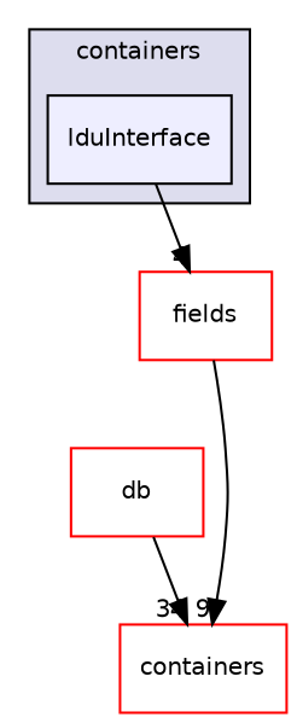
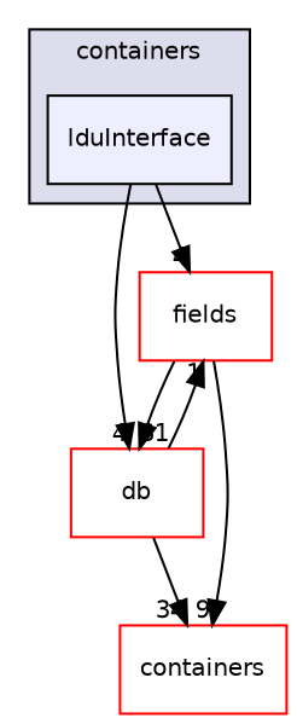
  digraph {
    compound=true
    node [fontname=Helvetica fontsize=10 shape=box color=red]
    edge [headlabel=4 labeldistance=1.5 labelfontname=Helvetica labelfontsize=10]
    n1 [fillcolor="#eeeeff" label=lduInterface pencolor=black style=filled color=""]
    n2 [label=fields]
    n3 [label=db]
    n4 [label=containers]
    subgraph cluster_1 {
      bgcolor="#ddddee"
      fontname=Helvetica
      fontsize=10
      label=containers
      pencolor=black
      n1
    }
    n1 -> n2
+   n1 -> n3
+   n2 -> n3 [headlabel=61]
    n2 -> n4 [headlabel=9]
+   n3 -> n2 [headlabel=1]
    n3 -> n4 [headlabel=34]
  }
